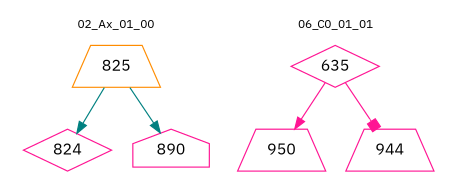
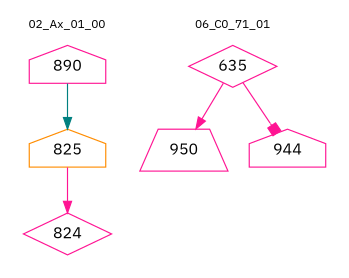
  digraph {
    fontname="IBM Plex Sans"
    node [color=deeppink fontname="IBM Plex Sans" shape=house]
    edge [arrowhead=normal color=teal fontname="IBM Plex Sans"]
-   n1 [color=darkorange label=825 shape=trapezium]
+   n1 [color=darkorange label=825]
    n2 [label=824 shape=diamond]
    n3 [label=890]
    n4 [label=635 shape=diamond]
    n5 [label=950 shape=trapezium]
-   n6 [label=944 shape=trapezium]
+   n6 [label=944]
    subgraph cluster_1 {
      color=white
      fontsize=10
      label="02_Ax_01_00"
      n1
      n2
      n3
    }
    subgraph cluster_2 {
      color=white
      fontsize=10
-     label="06_C0_01_01"
+     label="06_C0_71_01"
      n4
      n5
      n6
    }
-   n1 -> n2
-   n1 -> n3
+   n1 -> n2 [color=deeppink]
+   n3 -> n1
    n4 -> n5 [color=deeppink]
    n4 -> n6 [arrowhead=box color=deeppink]
  }
